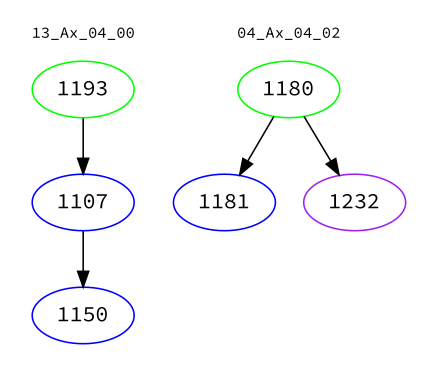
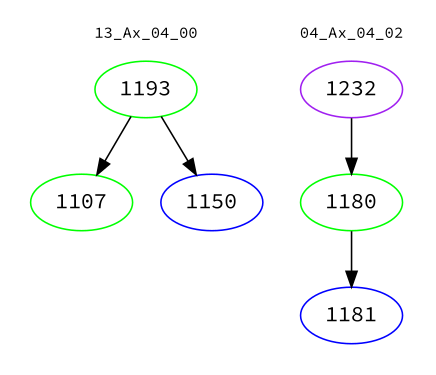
  digraph {
    fontname="Source Code Pro"
    node [color=blue fontname="Source Code Pro"]
    edge [color=black fontname="Source Code Pro"]
    n1 [color=green label=1193]
-   n2 [label=1107]
+   n2 [color=green label=1107]
    n3 [label=1150]
    n4 [color=green label=1180]
    n5 [label=1181]
    n6 [color=purple label=1232]
    subgraph cluster_1 {
      color=white
      fontsize=10
      label="13_Ax_04_00"
      n1
      n2
      n3
    }
    subgraph cluster_2 {
      color=white
      fontsize=10
      label="04_Ax_04_02"
      n4
      n5
      n6
    }
    n1 -> n2
-   n2 -> n3
+   n1 -> n3
    n4 -> n5
-   n4 -> n6
+   n6 -> n4
  }
